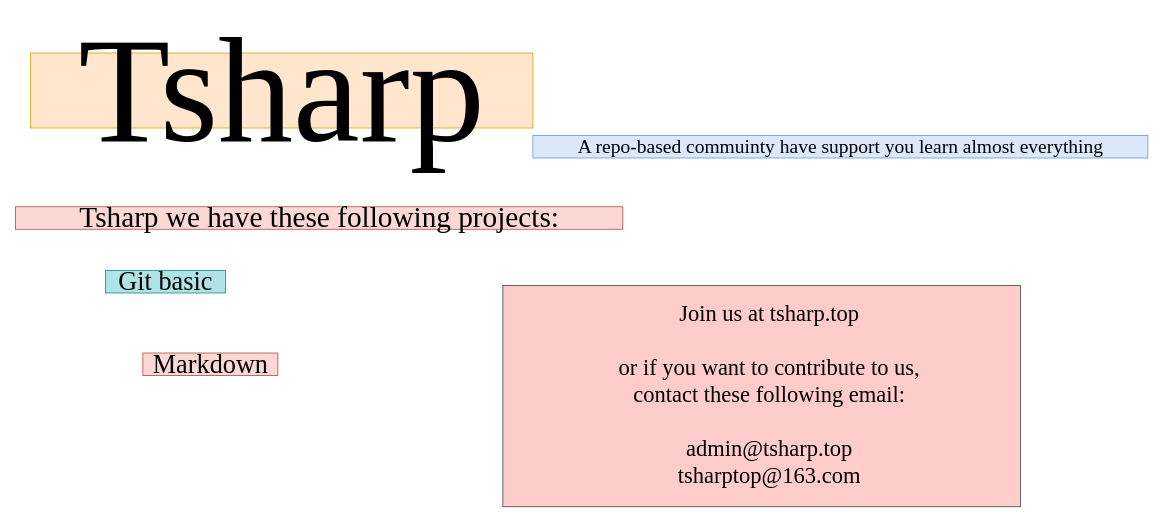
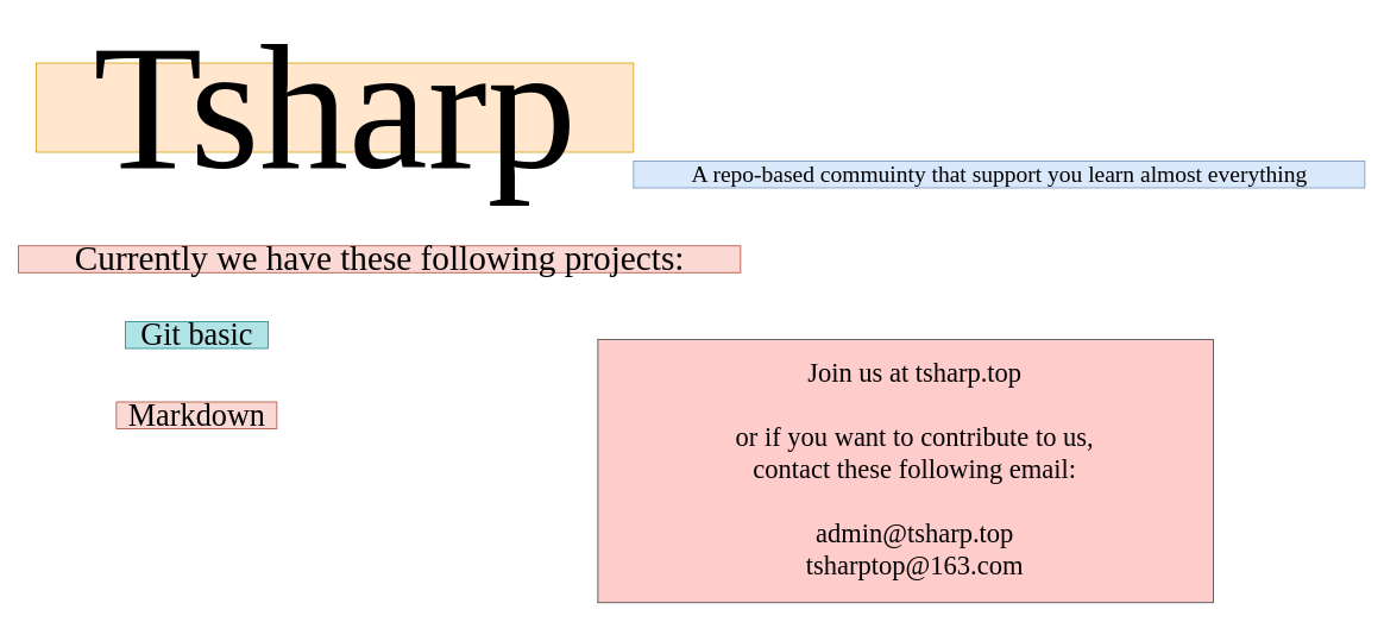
  <mxCell id="0" />
  <mxCell id="1" parent="0" />
  <mxCell id="2" value="&lt;font style=&quot;font-size: 200px&quot; face=&quot;Comic Sans MS&quot;&gt;Tsharp&lt;/font&gt;" style="text;html=1;resizable=0;autosize=1;align=center;verticalAlign=middle;points=[];fillColor=#ffe6cc;strokeColor=#d79b00;rounded=0;" vertex="1" parent="1"><mxGeometry x="40" y="20" width="670" height="100" as="geometry" /></mxCell>
- <mxCell id="3" value="&lt;font style=&quot;font-size: 26px&quot; face=&quot;Comic Sans MS&quot;&gt;A repo-based commuinty have support you learn almost everything&lt;/font&gt;" style="text;html=1;resizable=0;autosize=1;align=center;verticalAlign=middle;points=[];fillColor=#dae8fc;strokeColor=#6c8ebf;rounded=0;" vertex="1" parent="1"><mxGeometry x="710" y="130" width="820" height="30" as="geometry" /></mxCell>
- <mxCell id="4" value="&lt;font style=&quot;font-size: 39px&quot; face=&quot;Comic Sans MS&quot;&gt;Tsharp we have these following projects:&lt;/font&gt;" style="text;html=1;resizable=0;autosize=1;align=center;verticalAlign=middle;points=[];fillColor=#fad9d5;strokeColor=#ae4132;rounded=0;" vertex="1" parent="1"><mxGeometry x="20" y="225" width="810" height="30" as="geometry" /></mxCell>
+ <mxCell id="3" value="&lt;font style=&quot;font-size: 26px&quot; face=&quot;Comic Sans MS&quot;&gt;A repo-based commuinty that support you learn almost everything&lt;/font&gt;" style="text;html=1;resizable=0;autosize=1;align=center;verticalAlign=middle;points=[];fillColor=#dae8fc;strokeColor=#6c8ebf;rounded=0;" vertex="1" parent="1"><mxGeometry x="710" y="130" width="820" height="30" as="geometry" /></mxCell>
+ <mxCell id="4" value="&lt;font style=&quot;font-size: 39px&quot; face=&quot;Comic Sans MS&quot;&gt;Currently we have these following projects:&lt;/font&gt;" style="text;html=1;resizable=0;autosize=1;align=center;verticalAlign=middle;points=[];fillColor=#fad9d5;strokeColor=#ae4132;rounded=0;" vertex="1" parent="1"><mxGeometry x="20" y="225" width="810" height="30" as="geometry" /></mxCell>
  <mxCell id="5" value="&lt;font face=&quot;Comic Sans MS&quot; style=&quot;font-size: 35px&quot;&gt;Git basic&lt;br&gt;&lt;/font&gt;" style="text;html=1;resizable=0;autosize=1;align=center;verticalAlign=middle;points=[];fillColor=#b0e3e6;strokeColor=#0e8088;rounded=0;" vertex="1" parent="1"><mxGeometry x="140" y="310" width="160" height="30" as="geometry" /></mxCell>
- <mxCell id="6" value="&lt;font face=&quot;Comic Sans MS&quot; style=&quot;font-size: 35px&quot;&gt;Markdown&lt;br&gt;&lt;/font&gt;" style="text;html=1;resizable=0;autosize=1;align=center;verticalAlign=middle;points=[];fillColor=#fad9d5;strokeColor=#ae4132;rounded=0;" vertex="1" parent="1"><mxGeometry x="190" y="420" width="180" height="30" as="geometry" /></mxCell>
+ <mxCell id="6" value="&lt;font face=&quot;Comic Sans MS&quot; style=&quot;font-size: 35px&quot;&gt;Markdown&lt;br&gt;&lt;/font&gt;" style="text;html=1;resizable=0;autosize=1;align=center;verticalAlign=middle;points=[];fillColor=#fad9d5;strokeColor=#ae4132;rounded=0;" vertex="1" parent="1"><mxGeometry x="130" y="400" width="180" height="30" as="geometry" /></mxCell>
  <mxCell id="7" value="" style="whiteSpace=wrap;html=1;fillColor=#ffcccc;strokeColor=#36393d;" vertex="1" parent="1"><mxGeometry x="670" y="330" width="690" height="295" as="geometry" /></mxCell>
  <mxCell id="8" value="&lt;font face=&quot;Comic Sans MS&quot; style=&quot;font-size: 30px&quot;&gt;Join us at tsharp.top&lt;br&gt;&lt;br&gt;or if you want to contribute to us, &lt;br&gt;contact these following email:&lt;br&gt;&lt;br&gt;admin@tsharp.top&lt;br&gt;tsharptop@163.com&lt;br&gt;&lt;/font&gt;" style="text;html=1;resizable=0;autosize=1;align=center;verticalAlign=middle;points=[];fillColor=none;strokeColor=none;rounded=0;" vertex="1" parent="1"><mxGeometry x="780" y="400" width="490" height="150" as="geometry" /></mxCell>
